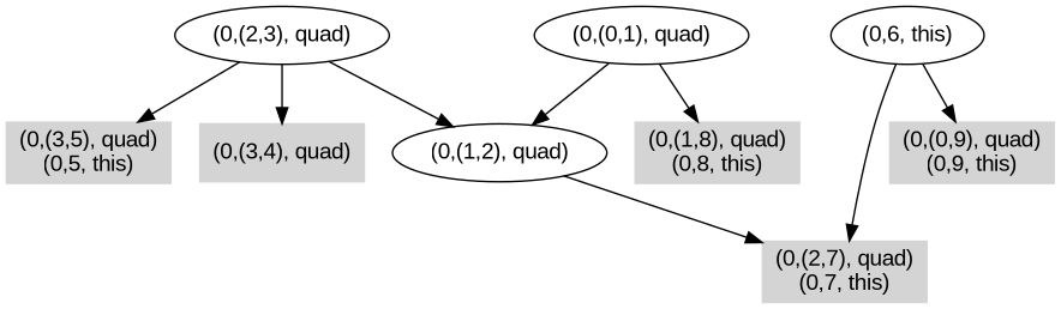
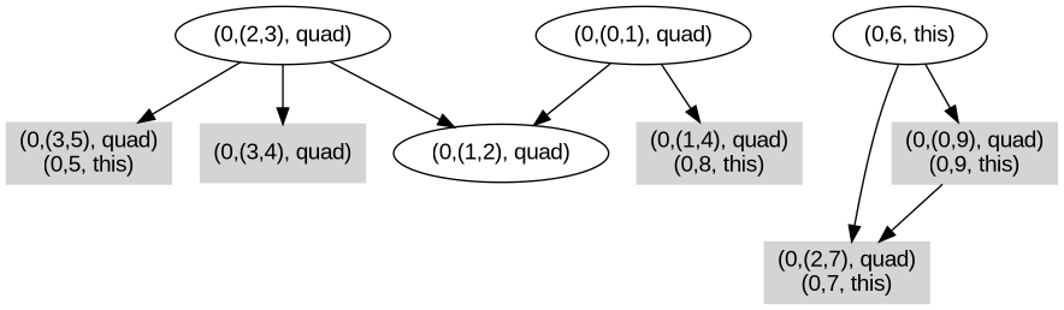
  digraph {
    fontname="Liberation Sans"
    node [color=".0 .0 .83" fontname="Liberation Sans" shape=box style=filled]
    edge [fontname="Liberation Sans"]
    n1 [label="(0,(3,5), quad)\n(0,5, this)"]
    n2 [label="(0,(2,7), quad)\n(0,7, this)"]
-   n3 [label="(0,(1,8), quad)\n(0,8, this)"]
+   n3 [label="(0,(1,4), quad)\n(0,8, this)"]
    n4 [label="(0,(0,9), quad)\n(0,9, this)"]
    n5 [label="(0,6, this)" color="" shape="" style=""]
    n6 [label="(0,(3,4), quad)"]
    n7 [label="(0,(2,3), quad)" color="" shape="" style=""]
    n8 [label="(0,(1,2), quad)" color="" shape="" style=""]
    n9 [label="(0,(0,1), quad)" color="" shape="" style=""]
    n5 -> n2
    n5 -> n4
    n7 -> n1
    n7 -> n6
    n7 -> n8
-   n8 -> n2
+   n4 -> n2
    n9 -> n3
    n9 -> n8
  }
